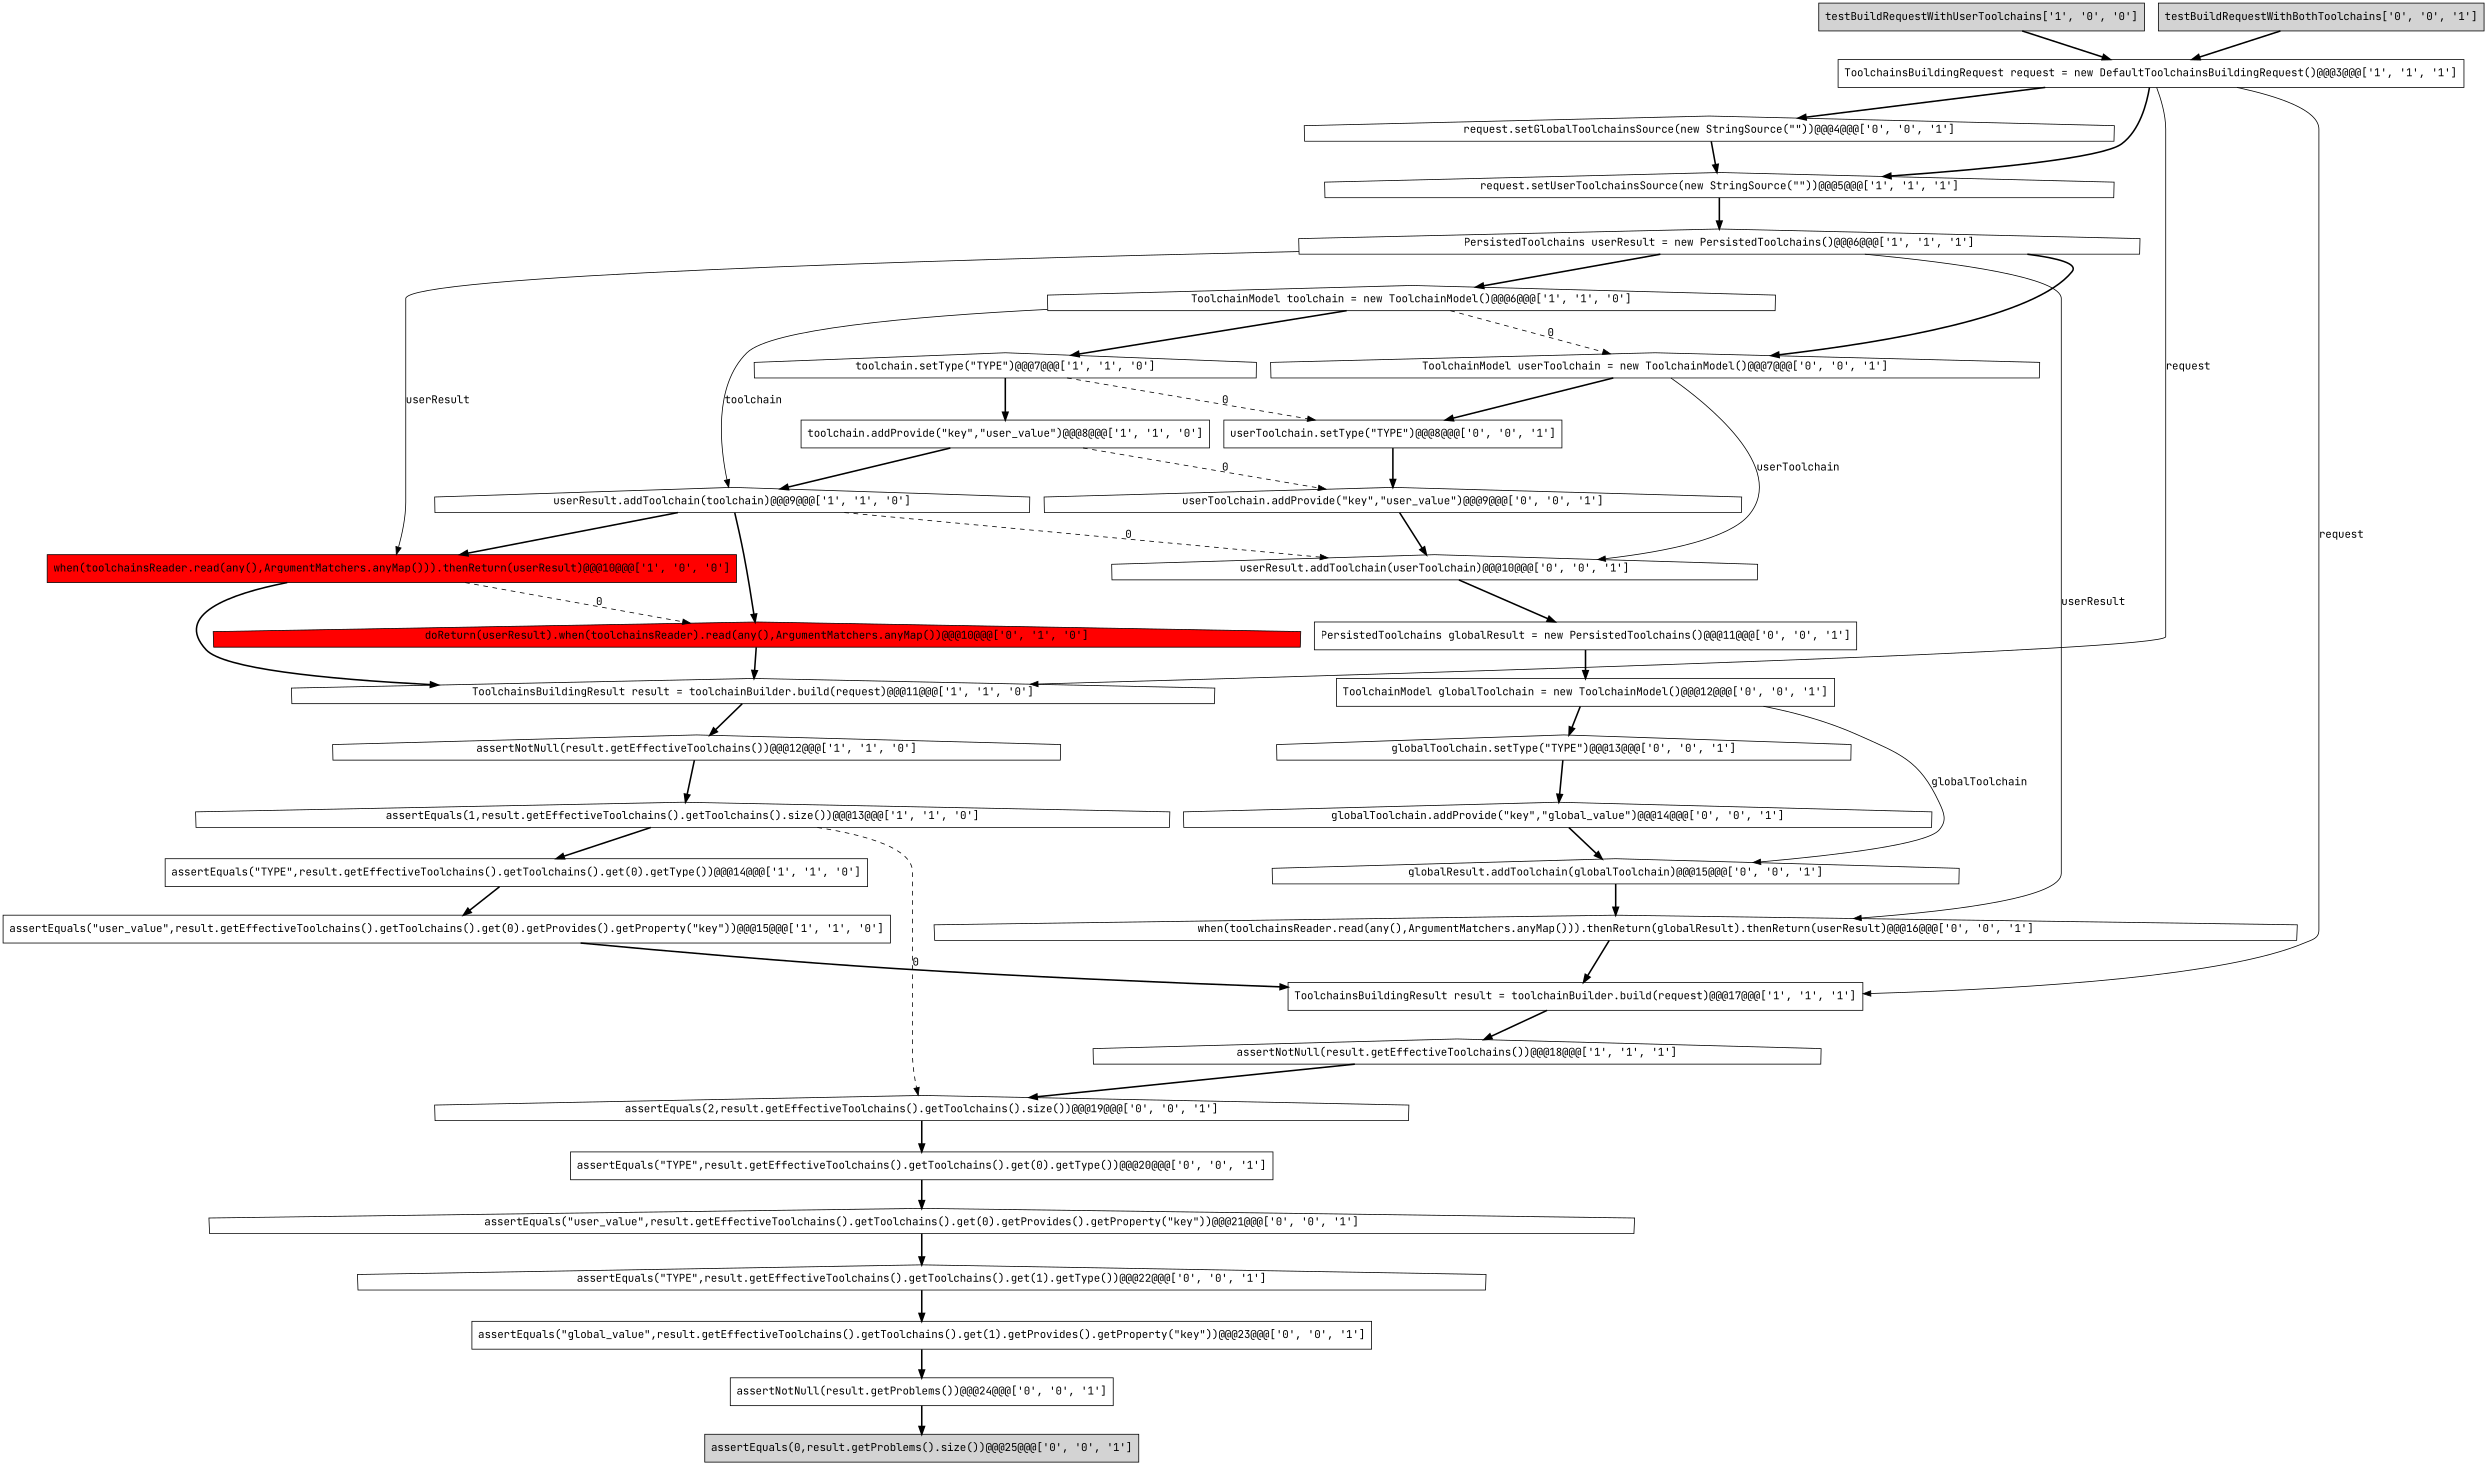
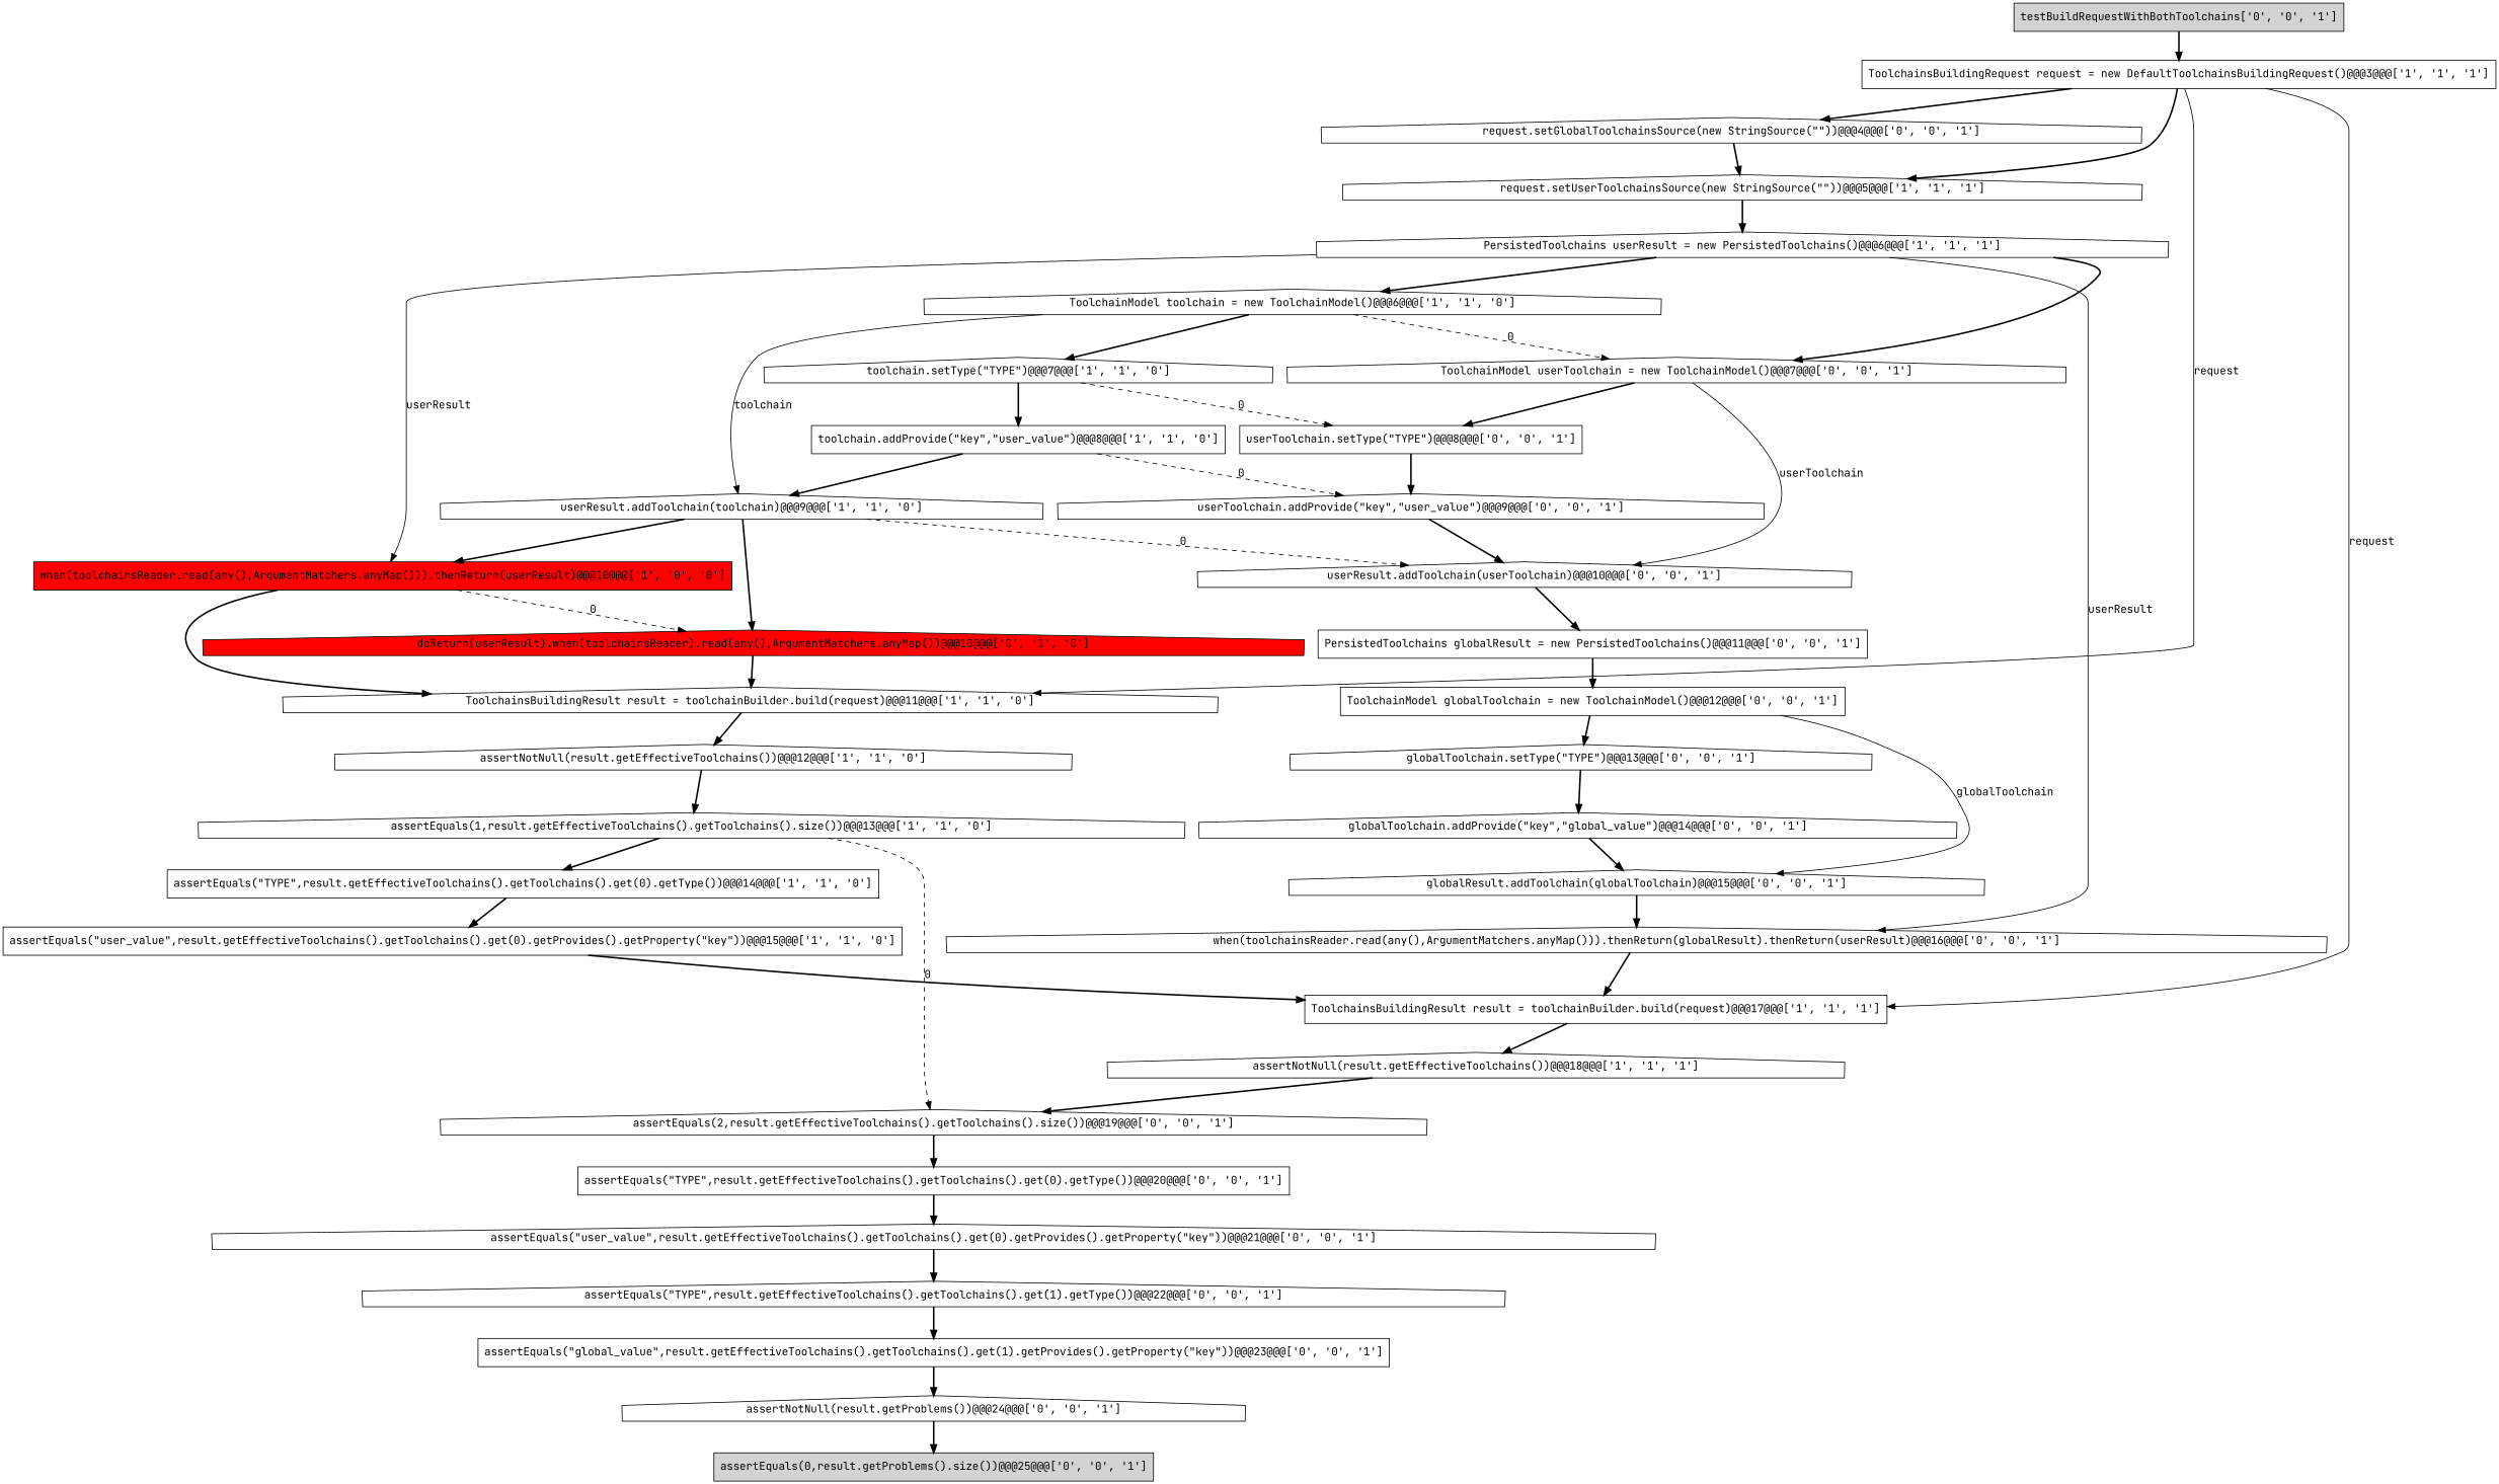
  digraph {
    fontname="JetBrains Mono"
    node [fillcolor=white fontname="JetBrains Mono" shape=house style=filled]
    edge [fontname="JetBrains Mono" style=bold]
    n1 [label="request.setGlobalToolchainsSource(new StringSource(\"\"))@@@4@@@['0', '0', '1']"]
    n2 [label="request.setUserToolchainsSource(new StringSource(\"\"))@@@5@@@['1', '1', '1']"]
    n3 [label="PersistedToolchains userResult = new PersistedToolchains()@@@6@@@['1', '1', '1']"]
    n4 [label="assertEquals(\"user_value\",result.getEffectiveToolchains().getToolchains().get(0).getProvides().getProperty(\"key\"))@@@15@@@['1', '1', '0']" shape=box]
    n5 [label="ToolchainsBuildingResult result = toolchainBuilder.build(request)@@@17@@@['1', '1', '1']" shape=box]
    n6 [label="assertNotNull(result.getEffectiveToolchains())@@@18@@@['1', '1', '1']"]
    n7 [label="userToolchain.setType(\"TYPE\")@@@8@@@['0', '0', '1']" shape=box]
    n8 [label="userToolchain.addProvide(\"key\",\"user_value\")@@@9@@@['0', '0', '1']"]
    n9 [label="userResult.addToolchain(userToolchain)@@@10@@@['0', '0', '1']"]
    n10 [label="toolchain.addProvide(\"key\",\"user_value\")@@@8@@@['1', '1', '0']" shape=box]
    n11 [label="userResult.addToolchain(toolchain)@@@9@@@['1', '1', '0']"]
    n12 [fillcolor=red label="when(toolchainsReader.read(any(),ArgumentMatchers.anyMap())).thenReturn(userResult)@@@10@@@['1', '0', '0']" shape=box]
    n13 [fillcolor=red label="doReturn(userResult).when(toolchainsReader).read(any(),ArgumentMatchers.anyMap())@@@10@@@['0', '1', '0']"]
    n14 [label="assertEquals(\"TYPE\",result.getEffectiveToolchains().getToolchains().get(0).getType())@@@14@@@['1', '1', '0']" shape=box]
    n15 [label="ToolchainsBuildingResult result = toolchainBuilder.build(request)@@@11@@@['1', '1', '0']"]
    n16 [label="assertNotNull(result.getEffectiveToolchains())@@@12@@@['1', '1', '0']"]
    n17 [fillcolor=lightgray label="assertEquals(0,result.getProblems().size())@@@25@@@['0', '0', '1']" shape=box]
    n18 [label="ToolchainModel toolchain = new ToolchainModel()@@@6@@@['1', '1', '0']"]
    n19 [label="ToolchainModel userToolchain = new ToolchainModel()@@@7@@@['0', '0', '1']"]
    n20 [label="toolchain.setType(\"TYPE\")@@@7@@@['1', '1', '0']"]
    n21 [label="PersistedToolchains globalResult = new PersistedToolchains()@@@11@@@['0', '0', '1']" shape=box]
    n22 [label="assertEquals(2,result.getEffectiveToolchains().getToolchains().size())@@@19@@@['0', '0', '1']"]
    n23 [label="assertEquals(\"TYPE\",result.getEffectiveToolchains().getToolchains().get(0).getType())@@@20@@@['0', '0', '1']" shape=box]
-   n24 [fillcolor=lightgray label="testBuildRequestWithUserToolchains['1', '0', '0']" shape=box]
    n25 [label="ToolchainsBuildingRequest request = new DefaultToolchainsBuildingRequest()@@@3@@@['1', '1', '1']" shape=box]
    n26 [label="assertEquals(\"user_value\",result.getEffectiveToolchains().getToolchains().get(0).getProvides().getProperty(\"key\"))@@@21@@@['0', '0', '1']"]
    n27 [label="assertEquals(\"TYPE\",result.getEffectiveToolchains().getToolchains().get(1).getType())@@@22@@@['0', '0', '1']"]
    n28 [label="assertEquals(\"global_value\",result.getEffectiveToolchains().getToolchains().get(1).getProvides().getProperty(\"key\"))@@@23@@@['0', '0', '1']" shape=box]
-   n29 [label="assertNotNull(result.getProblems())@@@24@@@['0', '0', '1']" shape=box]
+   n29 [label="assertNotNull(result.getProblems())@@@24@@@['0', '0', '1']"]
    n30 [label="ToolchainModel globalToolchain = new ToolchainModel()@@@12@@@['0', '0', '1']" shape=box]
    n31 [label="globalResult.addToolchain(globalToolchain)@@@15@@@['0', '0', '1']"]
    n32 [label="globalToolchain.setType(\"TYPE\")@@@13@@@['0', '0', '1']"]
    n33 [label="assertEquals(1,result.getEffectiveToolchains().getToolchains().size())@@@13@@@['1', '1', '0']"]
    n34 [label="when(toolchainsReader.read(any(),ArgumentMatchers.anyMap())).thenReturn(globalResult).thenReturn(userResult)@@@16@@@['0', '0', '1']"]
    n35 [label="globalToolchain.addProvide(\"key\",\"global_value\")@@@14@@@['0', '0', '1']"]
    n36 [fillcolor=lightgray label="testBuildRequestWithBothToolchains['0', '0', '1']" shape=box]
    n1 -> n2
    n2 -> n3
    n3 -> n12 [label=userResult style=solid]
    n3 -> n18
    n3 -> n19
    n3 -> n34 [label=userResult style=solid]
    n4 -> n5
    n5 -> n6
    n6 -> n22
    n7 -> n8
    n8 -> n9
    n9 -> n21
    n10 -> n8 [label=0 style=dashed]
    n10 -> n11
    n11 -> n9 [label=0 style=dashed]
    n11 -> n12
    n11 -> n13
    n12 -> n13 [label=0 style=dashed]
    n12 -> n15
    n13 -> n15
    n14 -> n4
    n15 -> n16
    n16 -> n33
    n18 -> n11 [label=toolchain style=solid]
    n18 -> n19 [label=0 style=dashed]
    n18 -> n20
    n19 -> n7
    n19 -> n9 [label=userToolchain style=solid]
    n20 -> n7 [label=0 style=dashed]
    n20 -> n10
    n21 -> n30
    n22 -> n23
    n23 -> n26
-   n24 -> n25
    n25 -> n1
    n25 -> n2
    n25 -> n5 [label=request style=solid]
    n25 -> n15 [label=request style=solid]
    n26 -> n27
    n27 -> n28
    n28 -> n29
    n29 -> n17
    n30 -> n31 [label=globalToolchain style=solid]
    n30 -> n32
    n31 -> n34
    n32 -> n35
    n33 -> n14
    n33 -> n22 [label=0 style=dashed]
    n34 -> n5
    n35 -> n31
    n36 -> n25
  }
